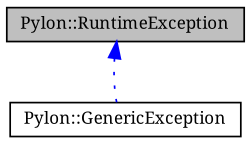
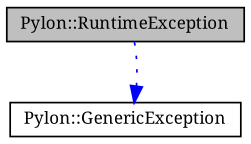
  digraph {
    fontname="Noto Serif"
    node [color=black fontname="Noto Serif" fontsize=10 shape=record style=filled]
    n1 [fillcolor=grey75 fontcolor=black height=0.2 label="Pylon::RuntimeException" width=0.4]
    n2 [fillcolor=white height=0.2 label="Pylon::GenericException" width=0.4]
-   n1 -> n2 [color=blue dir=back fontname="Noto Serif" fontsize=10 labelfontname=Helvetica labelfontsize=10 style=dotted]
+   n2 -> n1 [color=blue dir=back fontname="Noto Serif" fontsize=10 labelfontname=Helvetica labelfontsize=10 style=dotted]
  }
